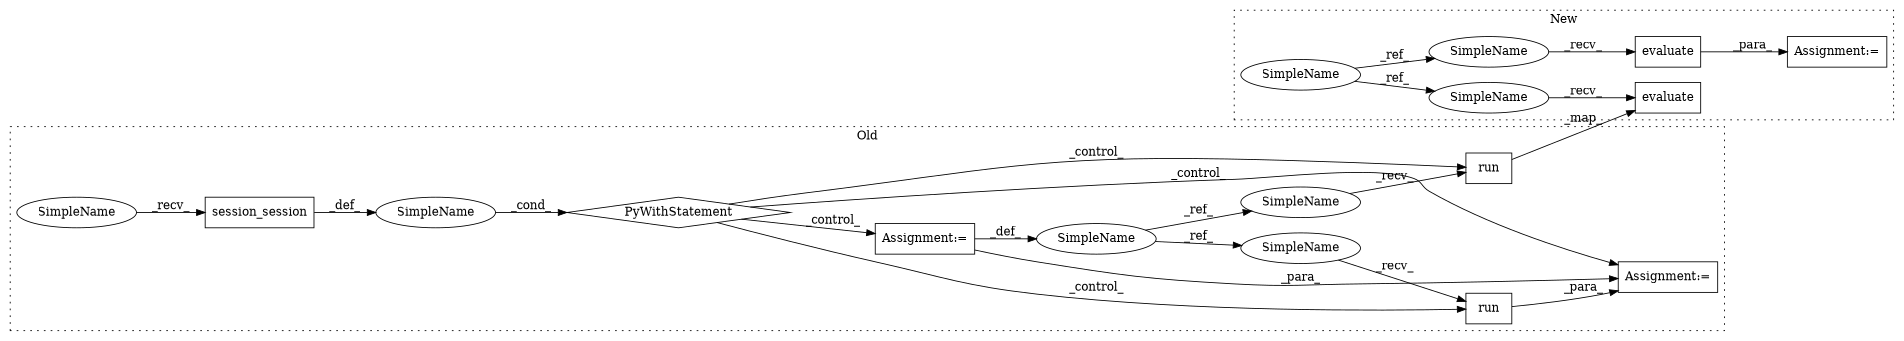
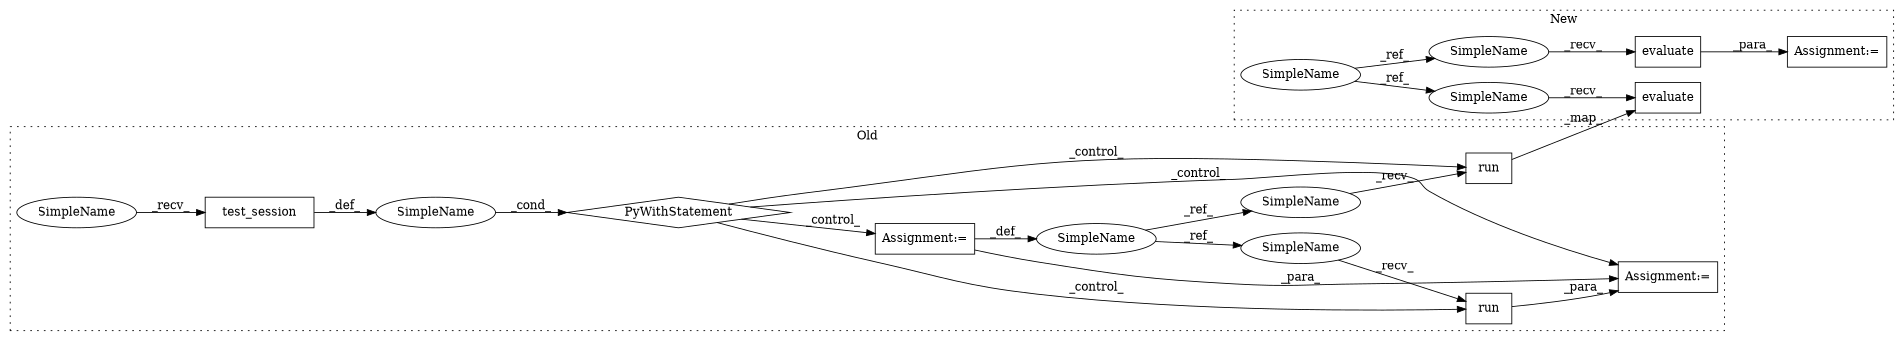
  digraph {
    rankdir=LR
    node [a=42 l=4 s=22730 shape=box]
-   n1 [a=32 l=14 label=session_session s=22702]
+   n1 [a=32 l=14 label=test_session s=22702]
    n2 [a=104 l="10,2" label=PyWithStatement s="22687,22716" shape=diamond]
    n3 [a=32 l="4,1" label=run s="22826,22843"]
    n4 [label=SimpleName shape=ellipse l="" s=""]
    n5 [a=7 label="Assignment:="]
    n6 [a=7 l=1 label="Assignment:=" s=22820]
    n7 [a=32 l="4,1" label=run s="22747,22792"]
    n8 [label=SimpleName shape=ellipse]
    n9 [label=SimpleName s=22697 shape=ellipse]
    n10 [label=SimpleName s=22742 shape=ellipse]
    n11 [label=SimpleName s=22821 shape=ellipse]
    n12 [a=32 l="9,1" label=evaluate s="22012,22043"]
    n13 [a=7 l=1 label="Assignment:=" s=22006]
    n14 [label=SimpleName s=20010 shape=ellipse]
    n15 [a=32 l="9,1" label=evaluate s="21867,21917"]
    n16 [label=SimpleName s=22007 shape=ellipse]
    n17 [label=SimpleName s=21862 shape=ellipse]
    subgraph cluster_1 {
      label=Old
      style=dotted
      n1
      n2
      n3
      n4
      n5
      n6
      n7
      n8
      n9
      n10
      n11
    }
    subgraph cluster_2 {
      label=New
      style=dotted
      n12
      n13
      n14
      n15
      n16
      n17
    }
    n1 -> n4 [label=_def_]
    n2 -> n3 [label=_control_]
    n2 -> n5 [label=_control_]
    n2 -> n6 [label=_control_]
    n2 -> n7 [label=_control_]
    n3 -> n6 [label=_para_]
    n4 -> n2 [label=_cond_]
    n5 -> n6 [label=_para_]
    n5 -> n8 [label=_def_]
    n7 -> n15 [label=_map_]
    n8 -> n10 [label=_ref_]
    n8 -> n11 [label=_ref_]
    n9 -> n1 [label=_recv_]
    n10 -> n7 [label=_recv_]
    n11 -> n3 [label=_recv_]
    n12 -> n13 [label=_para_]
    n14 -> n16 [label=_ref_]
    n14 -> n17 [label=_ref_]
    n16 -> n12 [label=_recv_]
    n17 -> n15 [label=_recv_]
  }
